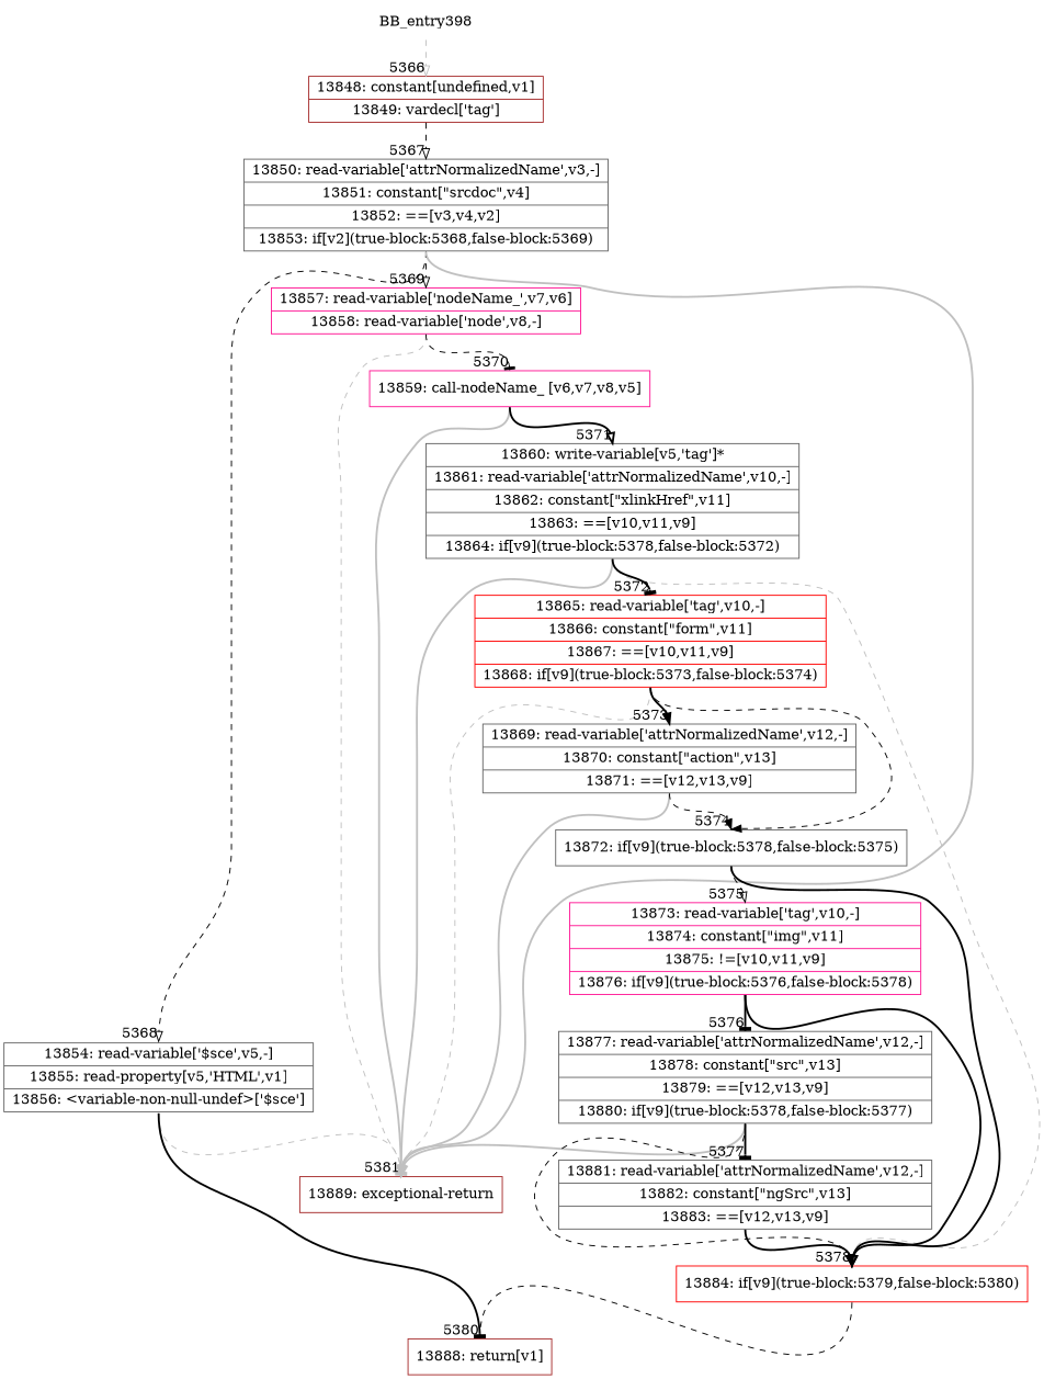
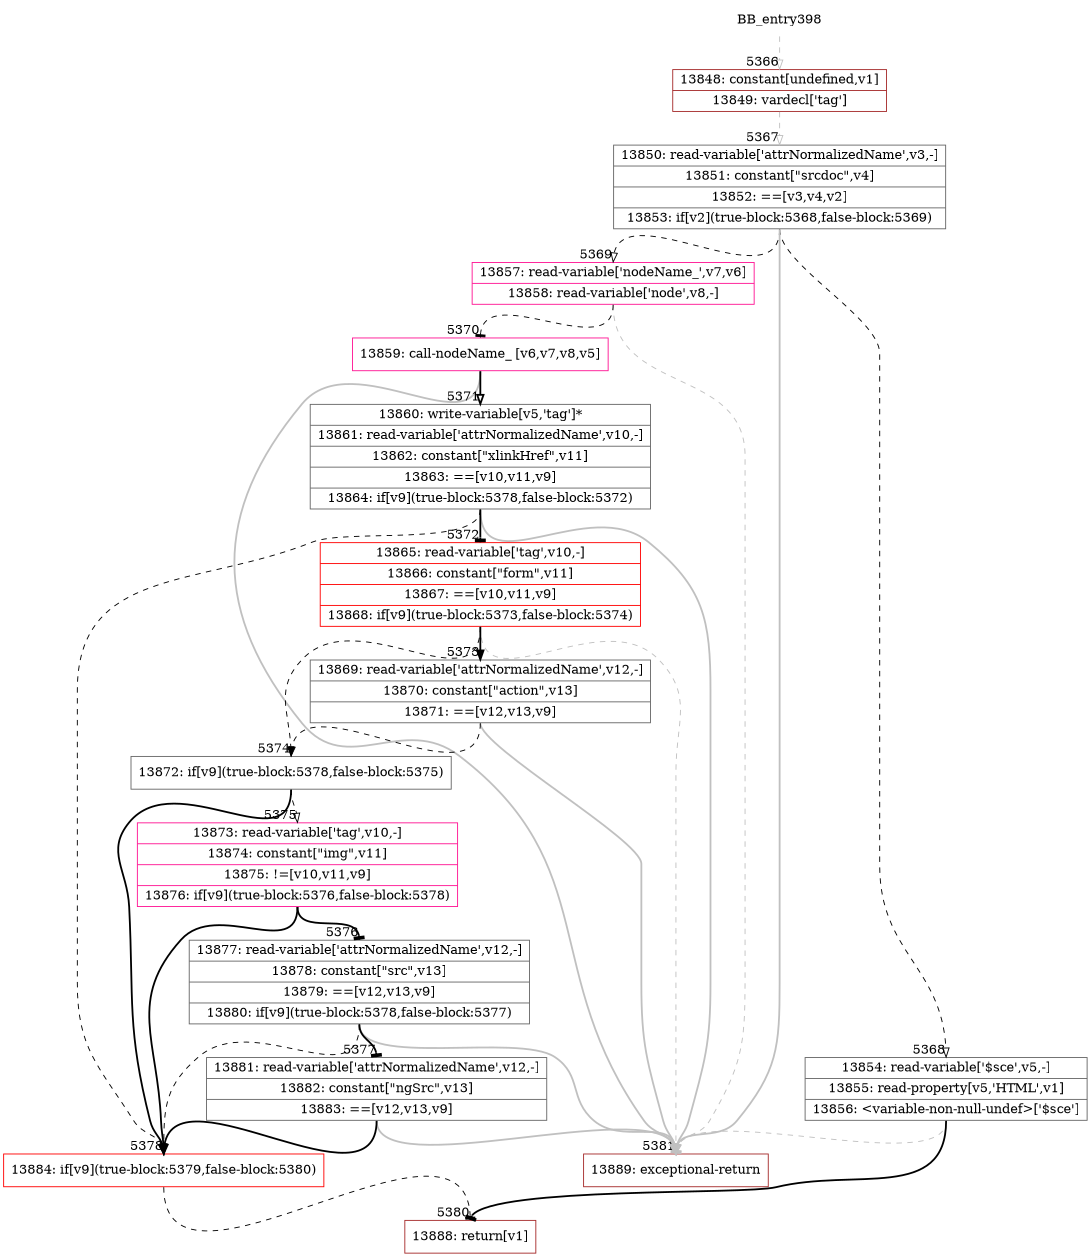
  digraph {
    rankdir=TD
    node [color=gray40 shape=record]
    edge [arrowhead=onormal headport=n style=bold tailport=s]
    BB_entry398 [color=brown shape=none]
    n2 [color=brown label="{13848: constant[undefined,v1]|13849: vardecl['tag']}"]
    n3 [label="{13850: read-variable['attrNormalizedName',v3,-]|13851: constant[\"srcdoc\",v4]|13852: ==[v3,v4,v2]|13853: if[v2](true-block:5368,false-block:5369)}"]
    n4 [label="{13854: read-variable['$sce',v5,-]|13855: read-property[v5,'HTML',v1]|13856: \<variable-non-null-undef\>['$sce']}"]
    n5 [color=deeppink label="{13857: read-variable['nodeName_',v7,v6]|13858: read-variable['node',v8,-]}"]
    n6 [color=brown label="{13889: exceptional-return}"]
    n7 [color=brown label="{13888: return[v1]}"]
    n8 [color=deeppink label="{13859: call-nodeName_ [v6,v7,v8,v5]}"]
    n9 [label="{13860: write-variable[v5,'tag']*|13861: read-variable['attrNormalizedName',v10,-]|13862: constant[\"xlinkHref\",v11]|13863: ==[v10,v11,v9]|13864: if[v9](true-block:5378,false-block:5372)}"]
    n10 [color=red label="{13884: if[v9](true-block:5379,false-block:5380)}"]
    n11 [color=red label="{13865: read-variable['tag',v10,-]|13866: constant[\"form\",v11]|13867: ==[v10,v11,v9]|13868: if[v9](true-block:5373,false-block:5374)}"]
    n12 [label="{13872: if[v9](true-block:5378,false-block:5375)}"]
    n13 [label="{13869: read-variable['attrNormalizedName',v12,-]|13870: constant[\"action\",v13]|13871: ==[v12,v13,v9]}"]
    n14 [color=deeppink label="{13873: read-variable['tag',v10,-]|13874: constant[\"img\",v11]|13875: !=[v10,v11,v9]|13876: if[v9](true-block:5376,false-block:5378)}"]
    n15 [label="{13877: read-variable['attrNormalizedName',v12,-]|13878: constant[\"src\",v13]|13879: ==[v12,v13,v9]|13880: if[v9](true-block:5378,false-block:5377)}"]
    n16 [label="{13881: read-variable['attrNormalizedName',v12,-]|13882: constant[\"ngSrc\",v13]|13883: ==[v12,v13,v9]}"]
    BB_entry398 -> n2 [color=gray headlabel="    5366" style=dashed]
-   n2 -> n3 [headlabel="      5367" style=dashed]
+   n2 -> n3 [headlabel="      5367" style=dashed color=gray]
    n3 -> n4 [headlabel="      5368" style=dashed]
    n3 -> n5 [headlabel="      5369" style=dashed]
    n3 -> n6 [arrowhead=tee color=gray headlabel="      5381"]
    n4 -> n6 [arrowhead=tee color=gray style=dashed]
    n4 -> n7 [arrowhead=tee headlabel="      5380"]
    n5 -> n6 [color=gray style=dashed]
    n5 -> n8 [arrowhead=tee headlabel="      5370" style=dashed]
    n8 -> n6 [arrowhead=normal color=gray]
    n8 -> n9 [headlabel="      5371"]
    n9 -> n6 [color=gray]
-   n9 -> n10 [arrowhead=normal headlabel="      5378" style=dashed color=gray]
+   n9 -> n10 [arrowhead=normal headlabel="      5378" style=dashed]
    n9 -> n11 [arrowhead=tee headlabel="      5372"]
    n10 -> n7 [arrowhead=tee style=dashed]
    n11 -> n6 [arrowhead=normal color=gray style=dashed]
    n11 -> n12 [arrowhead=normal headlabel="      5374" style=dashed]
    n11 -> n13 [arrowhead=normal headlabel="      5373"]
    n12 -> n10
    n12 -> n14 [headlabel="      5375" style=dashed]
    n13 -> n6 [color=gray]
    n13 -> n12 [arrowhead=normal style=dashed]
    n14 -> n10
    n14 -> n15 [arrowhead=tee headlabel="      5376"]
    n15 -> n6 [arrowhead=normal color=gray]
    n15 -> n10 [style=dashed]
    n15 -> n16 [arrowhead=tee headlabel="      5377"]
+   n16 -> n6 [color=gray]
    n16 -> n10 [arrowhead=normal]
  }
